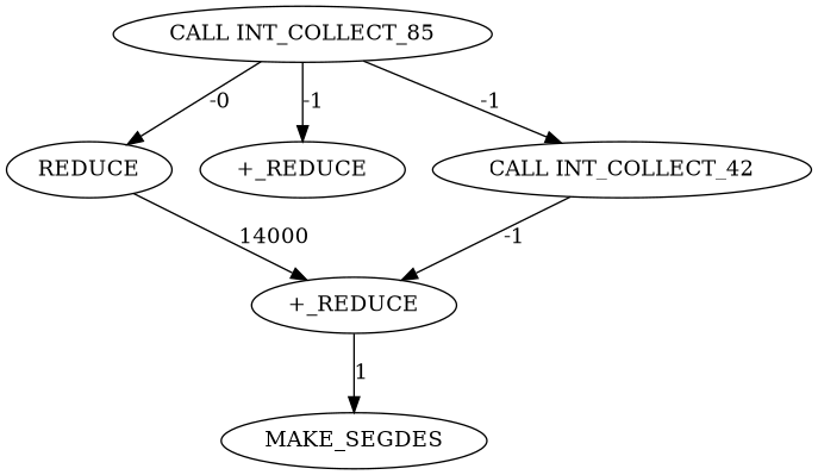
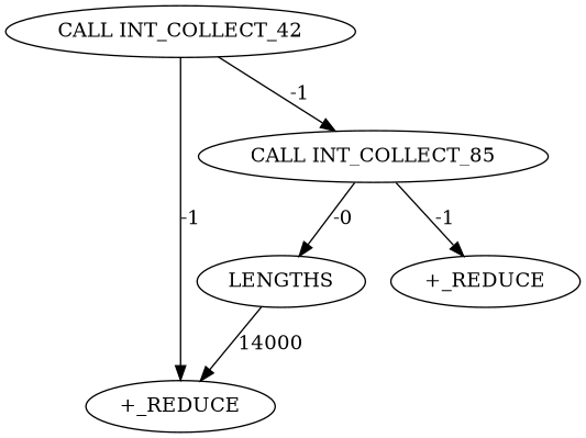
  digraph {
    node [cost=0]
    edge [cost=-1]
-   n1 [cost=26058 label=REDUCE]
+   n1 [cost=26058 label=LENGTHS]
    n2 [cost=3784 label="+_REDUCE"]
-   n3 [cost=645 label=MAKE_SEGDES]
    n4 [label="CALL INT_COLLECT_85"]
    n5 [cost=5671528 label="+_REDUCE"]
    n6 [label="CALL INT_COLLECT_42"]
    n1 -> n2 [cost=14000 label=14000]
-   n2 -> n3 [cost=1 label=1]
    n4 -> n1 [label=-0]
    n4 -> n5 [label=-1]
    n6 -> n2 [label=-1]
-   n4 -> n6 [label=-1]
+   n6 -> n4 [label=-1]
  }
